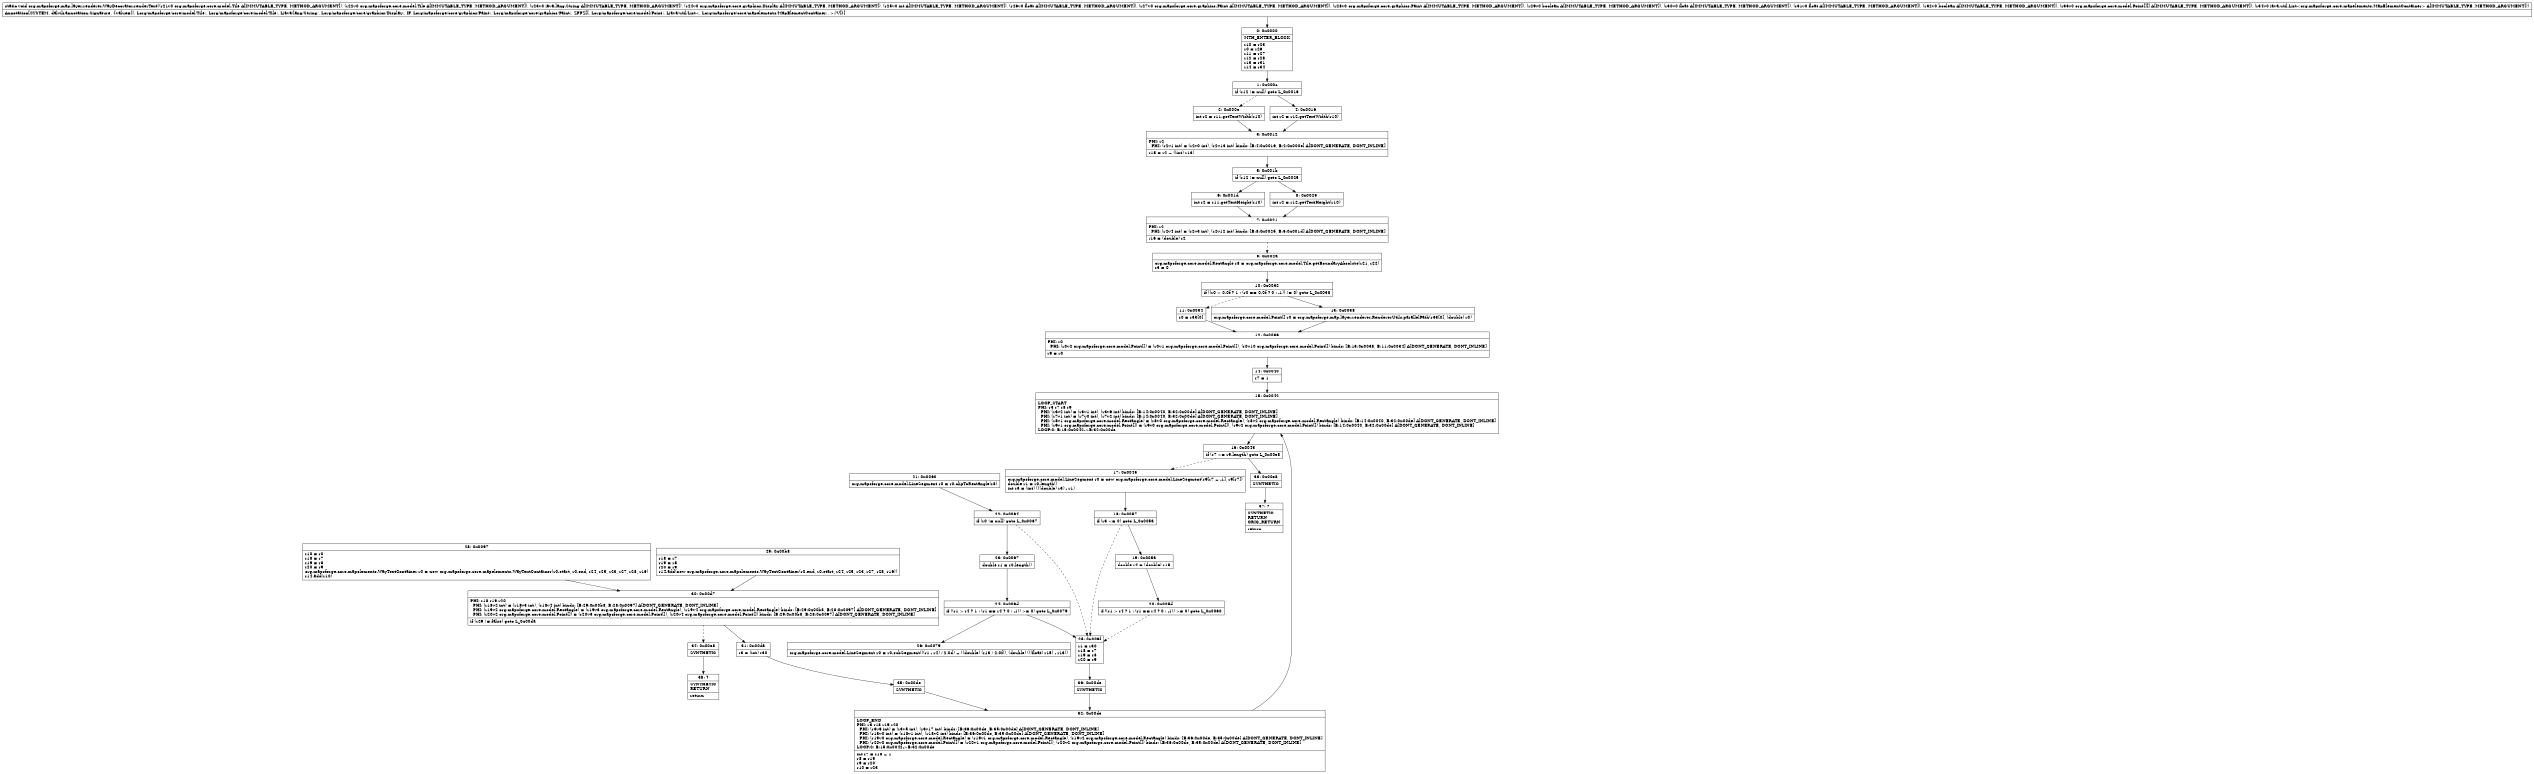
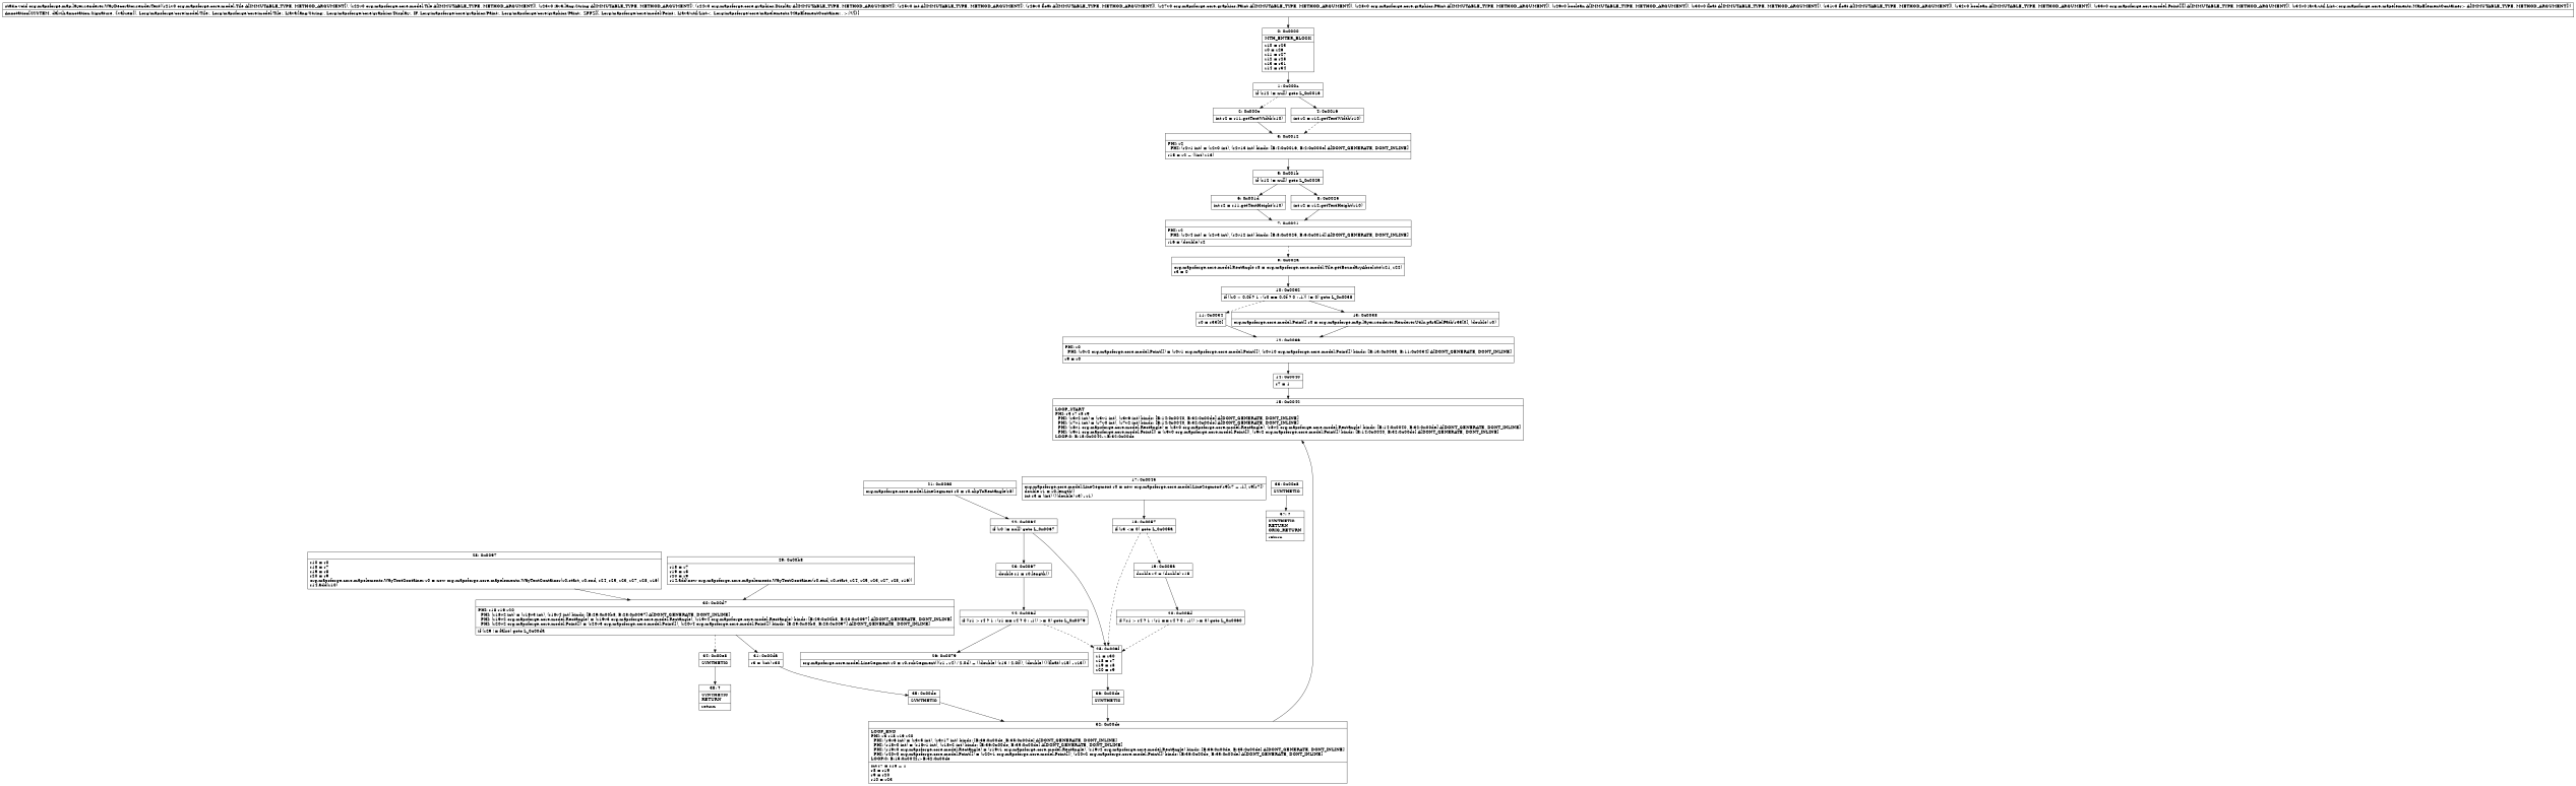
  digraph {
    node [shape=record]
    n1 [label="{0\:\ 0x0000|MTH_ENTER_BLOCK\l|r10 = r23\lr0 = r26\lr11 = r27\lr12 = r28\lr13 = r31\lr14 = r34\l}"]
    n2 [label="{1\:\ 0x000c|if (r12 != null) goto L_0x0016\l}"]
    n3 [label="{2\:\ 0x000e|int r2 = r11.getTextWidth(r10)\l}"]
    n4 [label="{4\:\ 0x0016|int r2 = r12.getTextWidth(r10)\l}"]
    n5 [label="{3\:\ 0x0012|PHI: r2 \l  PHI: (r2v1 int) = (r2v0 int), (r2v13 int) binds: [B:4:0x0016, B:2:0x000e] A[DONT_GENERATE, DONT_INLINE]\l|r15 = r2 + ((int) r13)\l}"]
    n6 [label="{5\:\ 0x001b|if (r12 != null) goto L_0x0025\l}"]
    n7 [label="{6\:\ 0x001d|int r2 = r11.getTextHeight(r10)\l}"]
    n8 [label="{8\:\ 0x0025|int r2 = r12.getTextHeight(r10)\l}"]
    n9 [label="{7\:\ 0x0021|PHI: r2 \l  PHI: (r2v4 int) = (r2v3 int), (r2v12 int) binds: [B:8:0x0025, B:6:0x001d] A[DONT_GENERATE, DONT_INLINE]\l|r16 = (double) r2\l}"]
    n10 [label="{9\:\ 0x002a|org.mapsforge.core.model.Rectangle r8 = org.mapsforge.core.model.Tile.getBoundaryAbsolute(r21, r22)\lr3 = 0\l}"]
    n11 [label="{10\:\ 0x0032|if ((r0 \> 0.0f ? 1 : (r0 == 0.0f ? 0 : \-1)) != 0) goto L_0x0038\l}"]
    n12 [label="{11\:\ 0x0034|r0 = r33[0]\l}"]
    n13 [label="{13\:\ 0x0038|org.mapsforge.core.model.Point[] r0 = org.mapsforge.map.layer.renderer.RendererUtils.parallelPath(r33[0], (double) r0)\l}"]
    n14 [label="{12\:\ 0x0036|PHI: r0 \l  PHI: (r0v2 org.mapsforge.core.model.Point[]) = (r0v1 org.mapsforge.core.model.Point[]), (r0v10 org.mapsforge.core.model.Point[]) binds: [B:13:0x0038, B:11:0x0034] A[DONT_GENERATE, DONT_INLINE]\l|r9 = r0\l}"]
    n15 [label="{14\:\ 0x0040|r7 = 1\l}"]
    n16 [label="{15\:\ 0x0042|LOOP_START\lPHI: r3 r7 r8 r9 \l  PHI: (r3v2 int) = (r3v1 int), (r3v6 int) binds: [B:14:0x0040, B:32:0x00de] A[DONT_GENERATE, DONT_INLINE]\l  PHI: (r7v1 int) = (r7v0 int), (r7v2 int) binds: [B:14:0x0040, B:32:0x00de] A[DONT_GENERATE, DONT_INLINE]\l  PHI: (r8v1 org.mapsforge.core.model.Rectangle) = (r8v0 org.mapsforge.core.model.Rectangle), (r8v2 org.mapsforge.core.model.Rectangle) binds: [B:14:0x0040, B:32:0x00de] A[DONT_GENERATE, DONT_INLINE]\l  PHI: (r9v1 org.mapsforge.core.model.Point[]) = (r9v0 org.mapsforge.core.model.Point[]), (r9v2 org.mapsforge.core.model.Point[]) binds: [B:14:0x0040, B:32:0x00de] A[DONT_GENERATE, DONT_INLINE]\lLOOP:0: B:15:0x0042\-\>B:32:0x00de\l}"]
-   n17 [label="{16\:\ 0x0043|if (r7 \>= r9.length) goto L_0x00e8\l}"]
    n18 [label="{17\:\ 0x0045|org.mapsforge.core.model.LineSegment r0 = new org.mapsforge.core.model.LineSegment(r9[r7 + \-1], r9[r7])\ldouble r1 = r0.length()\lint r3 = (int) (((double) r3) \- r1)\l}"]
    n19 [label="{33\:\ 0x00e8|SYNTHETIC\l}"]
    n20 [label="{18\:\ 0x0057|if (r3 \<= 0) goto L_0x005a\l}"]
    n21 [label="{37\:\ ?|SYNTHETIC\lRETURN\lORIG_RETURN\l|return\l}"]
    n22 [label="{19\:\ 0x005a|double r4 = (double) r15\l}"]
    n23 [label="{25\:\ 0x006f|r1 = r30\lr18 = r7\lr19 = r8\lr20 = r9\l}"]
    n24 [label="{20\:\ 0x005d|if ((r1 \> r4 ? 1 : (r1 == r4 ? 0 : \-1)) \>= 0) goto L_0x0060\l}"]
    n25 [label="{36\:\ 0x00de|SYNTHETIC\l}"]
    n26 [label="{21\:\ 0x0060|org.mapsforge.core.model.LineSegment r0 = r0.clipToRectangle(r8)\l}"]
    n27 [label="{22\:\ 0x0064|if (r0 != null) goto L_0x0067\l}"]
    n28 [label="{23\:\ 0x0067|double r1 = r0.length()\l}"]
    n29 [label="{24\:\ 0x006d|if ((r1 \> r4 ? 1 : (r1 == r4 ? 0 : \-1)) \>= 0) goto L_0x0079\l}"]
    n30 [label="{26\:\ 0x0079|org.mapsforge.core.model.LineSegment r0 = r0.subSegment(((r1 \- r4) \/ 2.0d) + ((double) (r13 \/ 2.0f)), (double) (((float) r15) \- r13))\l}"]
    n31 [label="{32\:\ 0x00de|LOOP_END\lPHI: r3 r18 r19 r20 \l  PHI: (r3v6 int) = (r3v5 int), (r3v17 int) binds: [B:36:0x00de, B:35:0x00de] A[DONT_GENERATE, DONT_INLINE]\l  PHI: (r18v0 int) = (r18v1 int), (r18v2 int) binds: [B:36:0x00de, B:35:0x00de] A[DONT_GENERATE, DONT_INLINE]\l  PHI: (r19v0 org.mapsforge.core.model.Rectangle) = (r19v1 org.mapsforge.core.model.Rectangle), (r19v2 org.mapsforge.core.model.Rectangle) binds: [B:36:0x00de, B:35:0x00de] A[DONT_GENERATE, DONT_INLINE]\l  PHI: (r20v0 org.mapsforge.core.model.Point[]) = (r20v1 org.mapsforge.core.model.Point[]), (r20v2 org.mapsforge.core.model.Point[]) binds: [B:36:0x00de, B:35:0x00de] A[DONT_GENERATE, DONT_INLINE]\lLOOP:0: B:15:0x0042\-\>B:32:0x00de\l|int r7 = r18 + 1\lr8 = r19\lr9 = r20\lr10 = r23\l}"]
    n32 [label="{28\:\ 0x0097|r10 = r0\lr18 = r7\lr19 = r8\lr20 = r9\lorg.mapsforge.core.mapelements.WayTextContainer r0 = new org.mapsforge.core.mapelements.WayTextContainer(r0.start, r0.end, r24, r25, r23, r27, r28, r16)\lr14.add(r10)\l}"]
    n33 [label="{30\:\ 0x00d7|PHI: r18 r19 r20 \l  PHI: (r18v2 int) = (r18v3 int), (r18v4 int) binds: [B:29:0x00b8, B:28:0x0097] A[DONT_GENERATE, DONT_INLINE]\l  PHI: (r19v2 org.mapsforge.core.model.Rectangle) = (r19v3 org.mapsforge.core.model.Rectangle), (r19v4 org.mapsforge.core.model.Rectangle) binds: [B:29:0x00b8, B:28:0x0097] A[DONT_GENERATE, DONT_INLINE]\l  PHI: (r20v2 org.mapsforge.core.model.Point[]) = (r20v3 org.mapsforge.core.model.Point[]), (r20v4 org.mapsforge.core.model.Point[]) binds: [B:29:0x00b8, B:28:0x0097] A[DONT_GENERATE, DONT_INLINE]\l|if (r29 != false) goto L_0x00da\l}"]
    n34 [label="{29\:\ 0x00b8|r18 = r7\lr19 = r8\lr20 = r9\lr14.add(new org.mapsforge.core.mapelements.WayTextContainer(r0.end, r0.start, r24, r25, r23, r27, r28, r16))\l}"]
    n35 [label="{31\:\ 0x00da|r3 = (int) r30\l}"]
    n36 [label="{34\:\ 0x00e8|SYNTHETIC\l}"]
    n37 [label="{35\:\ 0x00de|SYNTHETIC\l}"]
    n38 [label="{38\:\ ?|SYNTHETIC\lRETURN\l|return\l}"]
    n39 [label="{static void org.mapsforge.map.layer.renderer.WayDecorator.renderText((r21v0 org.mapsforge.core.model.Tile A[IMMUTABLE_TYPE, METHOD_ARGUMENT]), (r22v0 org.mapsforge.core.model.Tile A[IMMUTABLE_TYPE, METHOD_ARGUMENT]), (r23v0 java.lang.String A[IMMUTABLE_TYPE, METHOD_ARGUMENT]), (r24v0 org.mapsforge.core.graphics.Display A[IMMUTABLE_TYPE, METHOD_ARGUMENT]), (r25v0 int A[IMMUTABLE_TYPE, METHOD_ARGUMENT]), (r26v0 float A[IMMUTABLE_TYPE, METHOD_ARGUMENT]), (r27v0 org.mapsforge.core.graphics.Paint A[IMMUTABLE_TYPE, METHOD_ARGUMENT]), (r28v0 org.mapsforge.core.graphics.Paint A[IMMUTABLE_TYPE, METHOD_ARGUMENT]), (r29v0 boolean A[IMMUTABLE_TYPE, METHOD_ARGUMENT]), (r30v0 float A[IMMUTABLE_TYPE, METHOD_ARGUMENT]), (r31v0 float A[IMMUTABLE_TYPE, METHOD_ARGUMENT]), (r32v0 boolean A[IMMUTABLE_TYPE, METHOD_ARGUMENT]), (r33v0 org.mapsforge.core.model.Point[][] A[IMMUTABLE_TYPE, METHOD_ARGUMENT]), (r34v0 java.util.List\<org.mapsforge.core.mapelements.MapElementContainer\> A[IMMUTABLE_TYPE, METHOD_ARGUMENT]))  | Annotation[SYSTEM, dalvik.annotation.Signature, \{value=[(, Lorg\/mapsforge\/core\/model\/Tile;, Lorg\/mapsforge\/core\/model\/Tile;, Ljava\/lang\/String;, Lorg\/mapsforge\/core\/graphics\/Display;, IF, Lorg\/mapsforge\/core\/graphics\/Paint;, Lorg\/mapsforge\/core\/graphics\/Paint;, ZFFZ[[, Lorg\/mapsforge\/core\/model\/Point;, Ljava\/util\/List\<, Lorg\/mapsforge\/core\/mapelements\/MapElementContainer;, \>;)V]\}]\l}"]
    n1 -> n2
    n2 -> n3 [style=dashed]
    n2 -> n4
    n3 -> n5
-   n4 -> n5
+   n4 -> n5 [style=dashed]
    n5 -> n6
    n6 -> n7 [style=solid]
    n6 -> n8
    n7 -> n9
    n8 -> n9
    n9 -> n10 [style=dashed]
    n10 -> n11
    n11 -> n12 [style=dashed]
    n11 -> n13
    n12 -> n14
    n13 -> n14
    n14 -> n15
    n15 -> n16
-   n16 -> n17
-   n17 -> n18 [style=dashed]
-   n17 -> n19
    n18 -> n20
    n19 -> n21
-   n20 -> n22
+   n20 -> n22 [style=dashed]
    n20 -> n23 [style=dashed]
    n22 -> n24
    n23 -> n25
    n24 -> n23 [style=dashed]
    n25 -> n31
    n26 -> n27
-   n27 -> n23 [style=dashed]
+   n27 -> n23 [style=solid]
    n27 -> n28
    n28 -> n29
-   n29 -> n23 [style=solid]
+   n29 -> n23 [style=dashed]
    n29 -> n30
    n31 -> n16
    n32 -> n33
    n33 -> n35
    n33 -> n36 [style=dashed]
    n34 -> n33
    n35 -> n37
    n36 -> n38
    n37 -> n31
    n39 -> n1
  }
